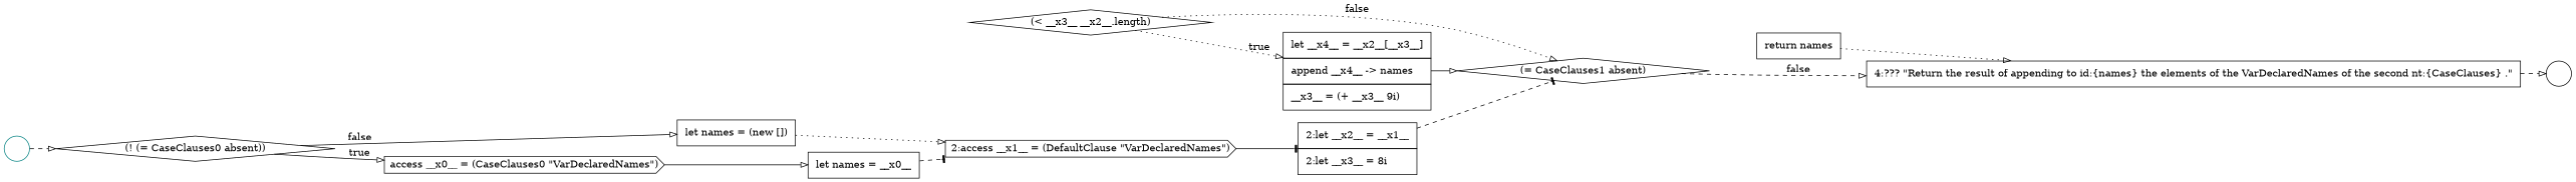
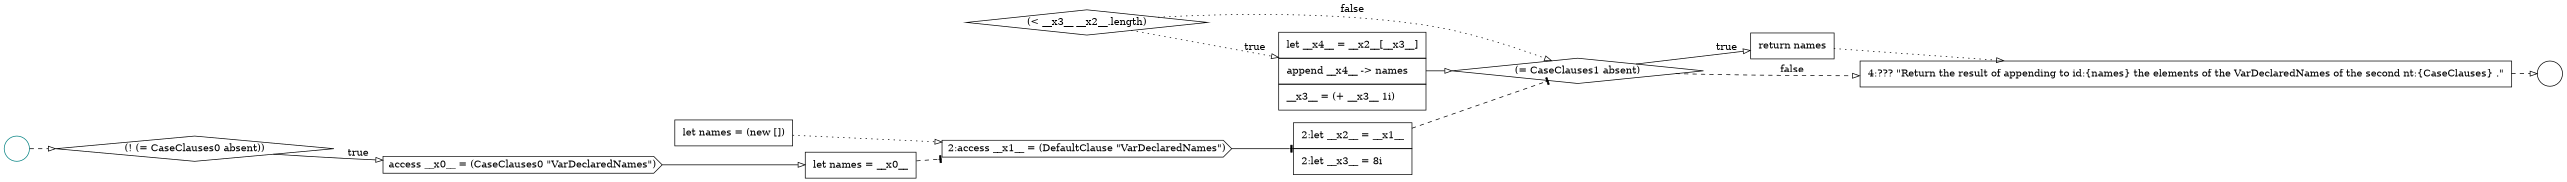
  digraph {
    rankdir=LR
    node [color=black fillcolor=white shape=none style=filled]
    edge [arrowhead=onormal color=black style=solid]
    n1 [label=<<font color="black">(&lt; __x3__ __x2__.length)</font>> shape=diamond]
    n2 [label=<<font color="black">(= CaseClauses1 absent)</font>> shape=diamond]
-   n3 [label=<<font color="black">     <table border="0" cellborder="1" cellspacing="0" cellpadding="10">       <tr><td align="left">let __x4__ = __x2__[__x3__]</td></tr>       <tr><td align="left">append __x4__ -&gt; names</td></tr>       <tr><td align="left">__x3__ = (+ __x3__ 9i)</td></tr>     </table>   </font>> margin=0]
+   n3 [label=<<font color="black">     <table border="0" cellborder="1" cellspacing="0" cellpadding="10">       <tr><td align="left">let __x4__ = __x2__[__x3__]</td></tr>       <tr><td align="left">append __x4__ -&gt; names</td></tr>       <tr><td align="left">__x3__ = (+ __x3__ 1i)</td></tr>     </table>   </font>> margin=0]
    n4 [label=<<font color="black">     <table border="0" cellborder="1" cellspacing="0" cellpadding="10">       <tr><td align="left">return names</td></tr>     </table>   </font>> margin=0]
    n5 [label=<<font color="black">     <table border="0" cellborder="1" cellspacing="0" cellpadding="10">       <tr><td align="left">4:??? &quot;Return the result of appending to id:{names} the elements of the VarDeclaredNames of the second nt:{CaseClauses} .&quot;</td></tr>     </table>   </font>> margin=0]
    n6 [color=teal label=" " shape=circle]
    n7 [label=<<font color="black">(! (= CaseClauses0 absent))</font>> shape=diamond]
    n8 [label=<<font color="black">     <table border="0" cellborder="1" cellspacing="0" cellpadding="10">       <tr><td align="left">let names = (new [])</td></tr>     </table>   </font>> margin=0]
    n9 [label=<<font color="black">access __x0__ = (CaseClauses0 &quot;VarDeclaredNames&quot;)</font>> shape=cds]
    n10 [label=" " shape=circle]
    n11 [label=<<font color="black">2:access __x1__ = (DefaultClause &quot;VarDeclaredNames&quot;)</font>> shape=cds]
    n12 [label=<<font color="black">     <table border="0" cellborder="1" cellspacing="0" cellpadding="10">       <tr><td align="left">2:let __x2__ = __x1__</td></tr>       <tr><td align="left">2:let __x3__ = 8i</td></tr>     </table>   </font>> margin=0]
    n13 [label=<<font color="black">     <table border="0" cellborder="1" cellspacing="0" cellpadding="10">       <tr><td align="left">let names = __x0__</td></tr>     </table>   </font>> margin=0]
    n1 -> n2 [label=<<font color="black">false</font>> style=dotted]
    n1 -> n3 [label=<<font color="black">true</font>> style=dotted]
+   n2 -> n4 [label=<<font color="black">true</font>>]
    n2 -> n5 [label=<<font color="black">false</font>> style=dashed]
    n3 -> n2
    n4 -> n5 [style=dotted]
    n5 -> n10 [style=dashed]
    n6 -> n7 [style=dashed]
-   n7 -> n8 [label=<<font color="black">false</font>>]
    n7 -> n9 [label=<<font color="black">true</font>>]
    n8 -> n11 [style=dotted]
    n9 -> n13
    n11 -> n12 [arrowhead=tee]
    n12 -> n2 [arrowhead=tee style=dashed]
    n13 -> n11 [arrowhead=tee style=dashed]
  }
